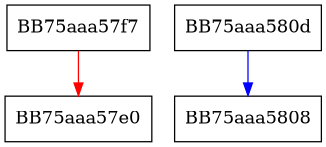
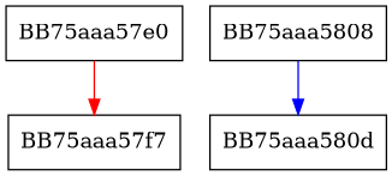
  digraph {
    splines=ortho
    node [shape=box]
    BB75aaa57e0
    BB75aaa57f7
    BB75aaa5808
    BB75aaa580d
-   BB75aaa57f7 -> BB75aaa57e0 [color=red]
-   BB75aaa580d -> BB75aaa5808 [color=blue]
+   BB75aaa57e0 -> BB75aaa57f7 [color=red]
+   BB75aaa5808 -> BB75aaa580d [color=blue]
  }
